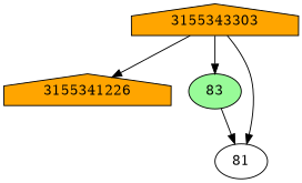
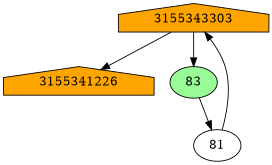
  strict digraph {
    node [fillcolor=orange shape=house style=filled]
    n1 [label=3155343303]
    3155341226
    83 [fillcolor=palegreen shape=ellipse]
    81 [fillcolor=white shape=ellipse]
    n1 -> 3155341226
    n1 -> 83
    83 -> 81
-   n1 -> 81
+   81 -> n1
  }
